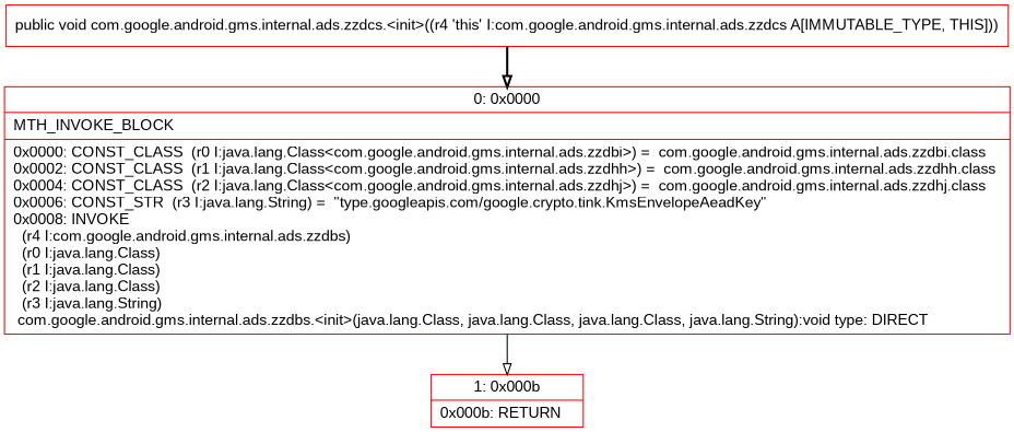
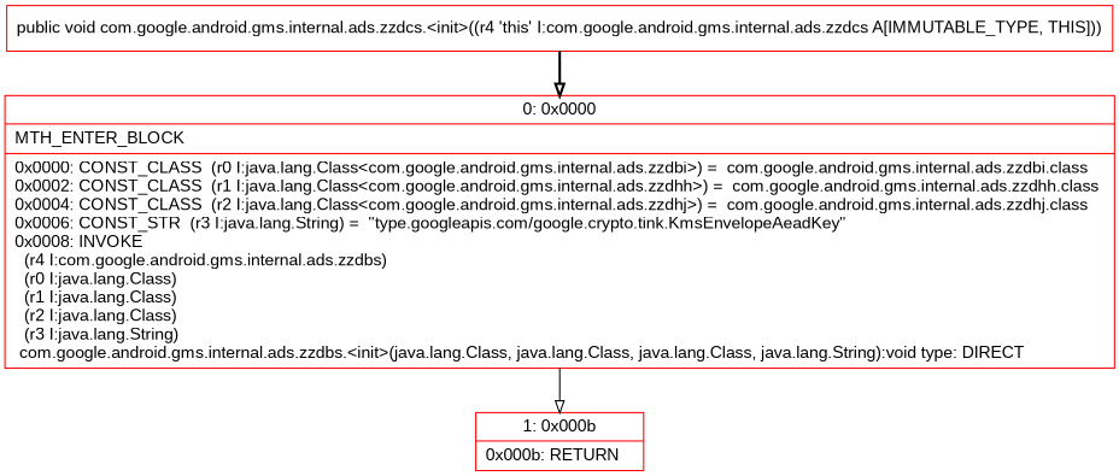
  digraph {
    fontname="Liberation Sans"
    node [shape=record color=red fontname="Liberation Sans"]
    edge [arrowhead=onormal fontname="Liberation Sans"]
-   n1 [label="{0\:\ 0x0000|MTH_INVOKE_BLOCK\l|0x0000: CONST_CLASS  (r0 I:java.lang.Class\<com.google.android.gms.internal.ads.zzdbi\>) =  com.google.android.gms.internal.ads.zzdbi.class \l0x0002: CONST_CLASS  (r1 I:java.lang.Class\<com.google.android.gms.internal.ads.zzdhh\>) =  com.google.android.gms.internal.ads.zzdhh.class \l0x0004: CONST_CLASS  (r2 I:java.lang.Class\<com.google.android.gms.internal.ads.zzdhj\>) =  com.google.android.gms.internal.ads.zzdhj.class \l0x0006: CONST_STR  (r3 I:java.lang.String) =  \"type.googleapis.com\/google.crypto.tink.KmsEnvelopeAeadKey\" \l0x0008: INVOKE  \l  (r4 I:com.google.android.gms.internal.ads.zzdbs)\l  (r0 I:java.lang.Class)\l  (r1 I:java.lang.Class)\l  (r2 I:java.lang.Class)\l  (r3 I:java.lang.String)\l com.google.android.gms.internal.ads.zzdbs.\<init\>(java.lang.Class, java.lang.Class, java.lang.Class, java.lang.String):void type: DIRECT \l}"]
+   n1 [label="{0\:\ 0x0000|MTH_ENTER_BLOCK\l|0x0000: CONST_CLASS  (r0 I:java.lang.Class\<com.google.android.gms.internal.ads.zzdbi\>) =  com.google.android.gms.internal.ads.zzdbi.class \l0x0002: CONST_CLASS  (r1 I:java.lang.Class\<com.google.android.gms.internal.ads.zzdhh\>) =  com.google.android.gms.internal.ads.zzdhh.class \l0x0004: CONST_CLASS  (r2 I:java.lang.Class\<com.google.android.gms.internal.ads.zzdhj\>) =  com.google.android.gms.internal.ads.zzdhj.class \l0x0006: CONST_STR  (r3 I:java.lang.String) =  \"type.googleapis.com\/google.crypto.tink.KmsEnvelopeAeadKey\" \l0x0008: INVOKE  \l  (r4 I:com.google.android.gms.internal.ads.zzdbs)\l  (r0 I:java.lang.Class)\l  (r1 I:java.lang.Class)\l  (r2 I:java.lang.Class)\l  (r3 I:java.lang.String)\l com.google.android.gms.internal.ads.zzdbs.\<init\>(java.lang.Class, java.lang.Class, java.lang.Class, java.lang.String):void type: DIRECT \l}"]
    n2 [label="{1\:\ 0x000b|0x000b: RETURN   \l}"]
    n3 [label="{public void com.google.android.gms.internal.ads.zzdcs.\<init\>((r4 'this' I:com.google.android.gms.internal.ads.zzdcs A[IMMUTABLE_TYPE, THIS])) }"]
    n1 -> n2 [style=solid]
    n3 -> n1 [style=bold]
  }
